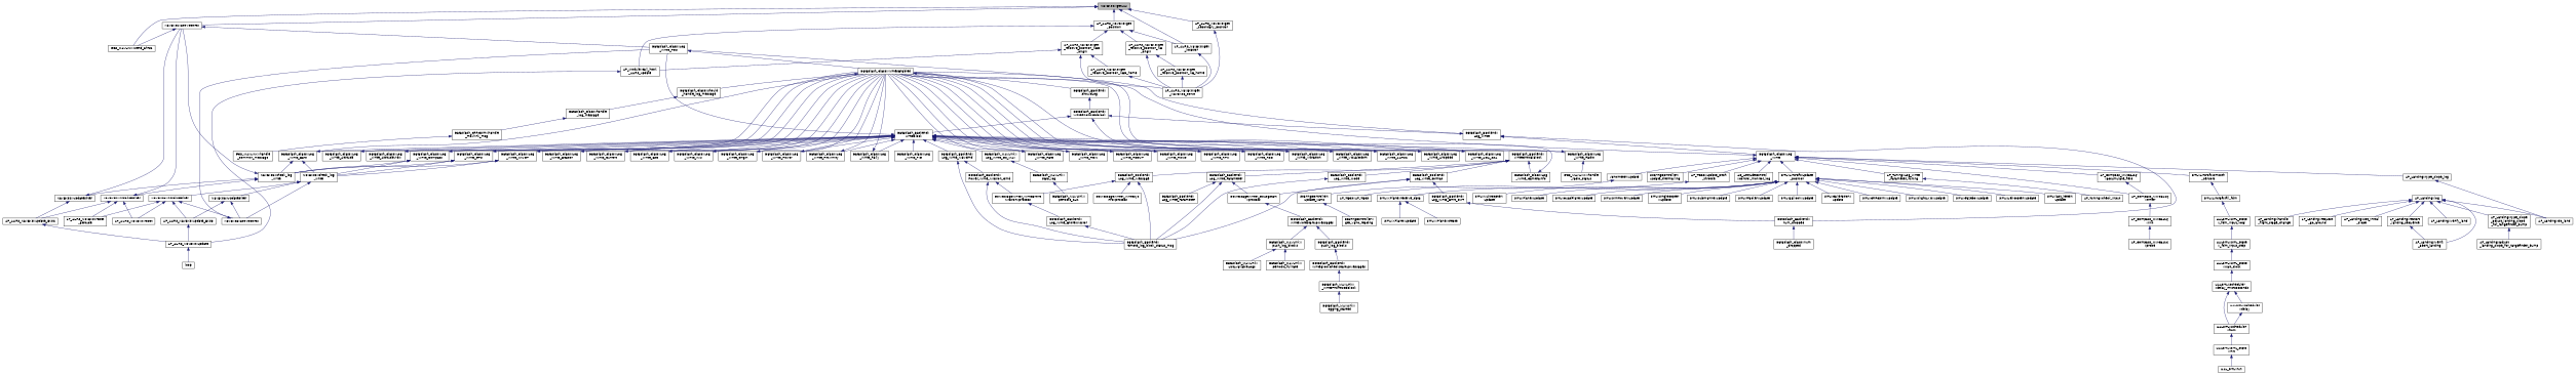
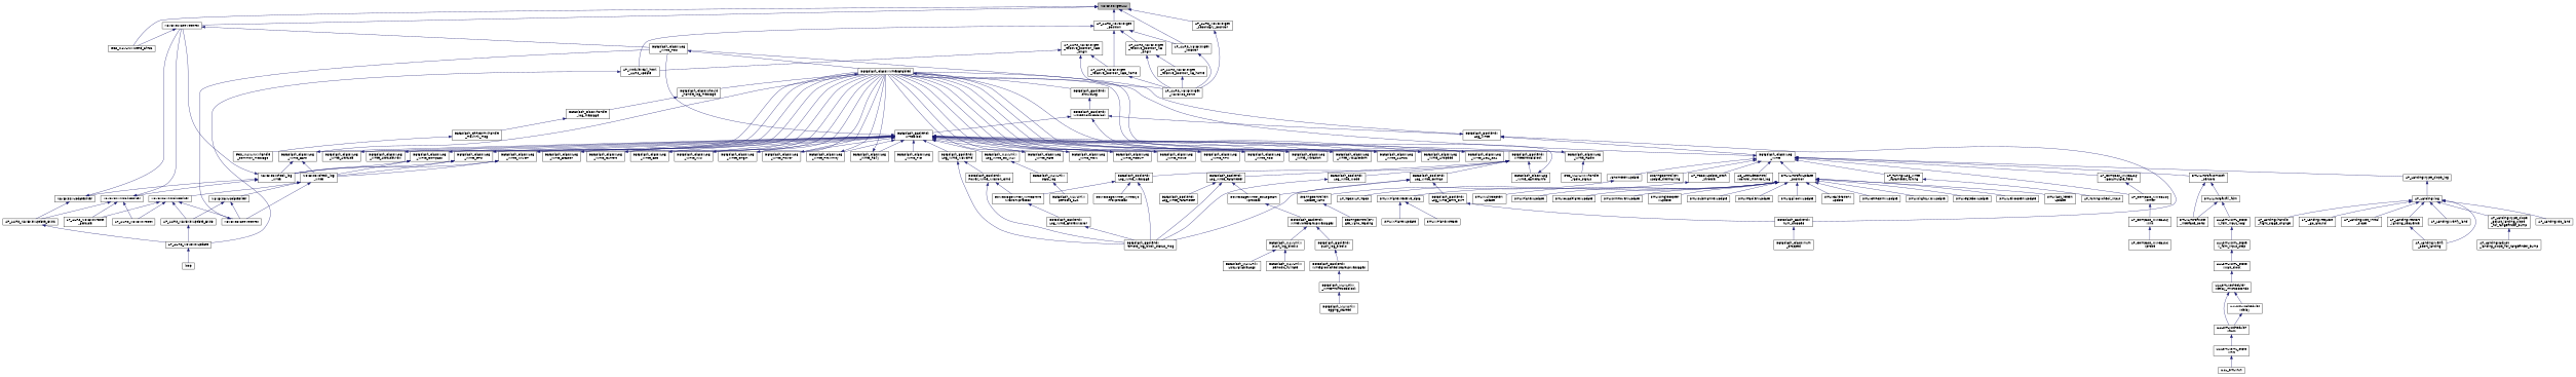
  digraph {
    rankdir=TB
    node [color=black fillcolor=white fontname=Helvetica fontsize=10 shape=record style=filled]
    edge [color=midnightblue dir=back fontname=Helvetica fontsize=10 labelfontname=Helvetica labelfontsize=10 style=solid]
    n1 [fillcolor=grey75 fontcolor=black height=0.2 label="NavEKF2::getLLH" width=0.4]
    n2 [height=0.2 label="NavEKF2::activeCores" width=0.4]
    n3 [height=0.2 label="GCS_MAVLINK::send_ahrs2" width=0.4]
    n4 [height=0.2 label="AP_AHRS_NavEKF::get\l_location" width=0.4]
    n5 [height=0.2 label="AP_AHRS_NavEKF::get\l_position" width=0.4]
    n6 [height=0.2 label="AP_AHRS_NavEKF::get\l_secondary_position" width=0.4]
    n7 [height=0.2 label="DataFlash_Class::Log\l_Write_POS" width=0.4]
    n8 [height=0.2 label="AP_AHRS_NavEKF::get\l_NavEKF3_const" width=0.4]
    n9 [height=0.2 label="AP_Module::call_hook\l_AHRS_update" width=0.4]
    n10 [height=0.2 label="AP_AHRS_NavEKF::get\l_relative_position_NE\l_origin" width=0.4]
    n11 [height=0.2 label="AP_AHRS_NavEKF::get\l_relative_position_NED\l_origin" width=0.4]
    n12 [height=0.2 label="DataFlash_Class::WritesEnabled" width=0.4]
    n13 [height=0.2 label="DataFlash_Class::should\l_handle_log_message" width=0.4]
    n14 [height=0.2 label="DataFlash_Backend::\lShouldLog" width=0.4]
    n15 [height=0.2 label="DataFlash_Class::handle\l_log_message" width=0.4]
    n16 [height=0.2 label="DataFlash_Backend::\lWritePrioritisedBlock" width=0.4]
    n17 [height=0.2 label="DataFlash_CRRCSim::handle\l_mavlink_msg" width=0.4]
    n18 [height=0.2 label="GCS_MAVLINK::handle\l_common_message" width=0.4]
    n19 [height=0.2 label="DataFlash_Backend::\lLog_Write" width=0.4]
    n20 [height=0.2 label="DataFlash_Backend::\lWriteBlock" width=0.4]
    n21 [height=0.2 label="DataFlash_Backend::\lWriteCriticalBlock" width=0.4]
    n22 [height=0.2 label="DataFlash_Class::Log\l_Write" width=0.4]
    n23 [height=0.2 label="DataFlash_Backend::\lnum_dropped" width=0.4]
    n24 [height=0.2 label="DataFlash_Class::Log\l_Write_AHRS2" width=0.4]
    n25 [height=0.2 label="DataFlash_Class::Log\l_Write_Airspeed" width=0.4]
    n26 [height=0.2 label="DataFlash_Class::Log\l_Write_AOA_SSA" width=0.4]
    n27 [height=0.2 label="DataFlash_Class::Log\l_Write_Attitude" width=0.4]
    n28 [height=0.2 label="DataFlash_Class::Log\l_Write_AttitudeView" width=0.4]
    n29 [height=0.2 label="DataFlash_Class::Log\l_Write_Baro" width=0.4]
    n30 [height=0.2 label="DataFlash_Class::Log\l_Write_Beacon" width=0.4]
    n31 [height=0.2 label="DataFlash_Class::Log\l_Write_Compass" width=0.4]
    n32 [height=0.2 label="DataFlash_Class::Log\l_Write_Current" width=0.4]
    n33 [height=0.2 label="DataFlash_MAVLink::\lLog_Write_DF_MAV" width=0.4]
    n34 [height=0.2 label="DataFlash_Class::Log\l_Write_ESC" width=0.4]
    n35 [height=0.2 label="DataFlash_Class::Log\l_Write_GPS" width=0.4]
    n36 [height=0.2 label="DataFlash_Class::Log\l_Write_IMU" width=0.4]
    n37 [height=0.2 label="DataFlash_Class::Log\l_Write_IMUDT" width=0.4]
    n38 [height=0.2 label="DataFlash_Backend::\lLog_Write_MavCmd" width=0.4]
    n39 [height=0.2 label="DataFlash_Class::Log\l_Write_Origin" width=0.4]
    n40 [height=0.2 label="DataFlash_Class::Log\l_Write_PID" width=0.4]
    n41 [height=0.2 label="DataFlash_Class::Log\l_Write_Power" width=0.4]
    n42 [height=0.2 label="DataFlash_Class::Log\l_Write_Proximity" width=0.4]
    n43 [height=0.2 label="DataFlash_Class::Log\l_Write_Radio" width=0.4]
    n44 [height=0.2 label="DataFlash_Class::Log\l_Write_Rally" width=0.4]
    n45 [height=0.2 label="DataFlash_Class::Log\l_Write_Rate" width=0.4]
    n46 [height=0.2 label="DataFlash_Class::Log\l_Write_RCIN" width=0.4]
    n47 [height=0.2 label="DataFlash_Class::Log\l_Write_RCOUT" width=0.4]
    n48 [height=0.2 label="DataFlash_Class::Log\l_Write_RFND" width=0.4]
    n49 [height=0.2 label="DataFlash_Class::Log\l_Write_RPM" width=0.4]
    n50 [height=0.2 label="DataFlash_Class::Log\l_Write_RSSI" width=0.4]
    n51 [height=0.2 label="DataFlash_Class::Log\l_Write_Vibration" width=0.4]
    n52 [height=0.2 label="DataFlash_Class::Log\l_Write_VisualOdom" width=0.4]
    n53 [height=0.2 label="DataFlash_Class::Log\l_Write_CameraInfo" width=0.4]
    n54 [height=0.2 label="DataFlash_Backend::\lLog_Write_Format" width=0.4]
    n55 [height=0.2 label="DataFlash_Backend::\lLog_Write_Message" width=0.4]
    n56 [height=0.2 label="DataFlash_Backend::\lLog_Write_Mode" width=0.4]
    n57 [height=0.2 label="DataFlash_Backend::\lLog_Write_Parameter" width=0.4]
    n58 [height=0.2 label="AP_Compass_MMC3416\l::accumulate_field" width=0.4]
    n59 [height=0.2 label="AP_Compass_MMC3416\l::timer" width=0.4]
    n60 [height=0.2 label="AC_AttitudeControl\l::control_monitor_log" width=0.4]
    n61 [height=0.2 label="AP_Tuning::Log_Write\l_Parameter_Tuning" width=0.4]
    n62 [height=0.2 label="SITL::Aircraft::smooth\l_sensors" width=0.4]
    n63 [height=0.2 label="AP_Landing::type_slope_log" width=0.4]
    n64 [height=0.2 label="Variometer::update" width=0.4]
    n65 [height=0.2 label="AP_TECS::update_pitch\l_throttle" width=0.4]
    n66 [height=0.2 label="SITL::Aircraft::update\l_position" width=0.4]
    n67 [height=0.2 label="SoaringController::\lupdate_thermalling" width=0.4]
    n68 [height=0.2 label="DataFlash_Class::num\l_dropped" width=0.4]
    n69 [height=0.2 label="AP_Compass_MMC3416\l::init" width=0.4]
    n70 [height=0.2 label="AP_Tuning::check_input" width=0.4]
    n71 [height=0.2 label="SITL::Aircraft::fill_fdm" width=0.4]
+   n72 [height=0.2 label="SITL::Aircraft::set\l_interface_ports" width=0.4]
    n73 [height=0.2 label="AP_Landing::log" width=0.4]
    n74 [height=0.2 label="SoaringController::\lupdate_vario" width=0.4]
    n75 [height=0.2 label="AP_TECS::AP_TECS" width=0.4]
    n76 [height=0.2 label="SITL::Balloon::update" width=0.4]
    n77 [height=0.2 label="SITL::Calibration::\lupdate" width=0.4]
    n78 [height=0.2 label="SITL::CRRCSim::update" width=0.4]
    n79 [height=0.2 label="SITL::FlightAxis::update" width=0.4]
    n80 [height=0.2 label="SITL::Gazebo::update" width=0.4]
    n81 [height=0.2 label="SITL::Helicopter::update" width=0.4]
    n82 [height=0.2 label="SITL::last_letter::\lupdate" width=0.4]
    n83 [height=0.2 label="SITL::MultiCopter::\lupdate" width=0.4]
    n84 [height=0.2 label="SITL::Plane::update" width=0.4]
    n85 [height=0.2 label="SITL::QuadPlane::update" width=0.4]
    n86 [height=0.2 label="SITL::SimRover::update" width=0.4]
    n87 [height=0.2 label="SITL::SingleCopter\l::update" width=0.4]
    n88 [height=0.2 label="SITL::Submarine::update" width=0.4]
    n89 [height=0.2 label="SITL::Tracker::update" width=0.4]
    n90 [height=0.2 label="SITL::XPlane::receive_data" width=0.4]
    n91 [height=0.2 label="AP_Compass_MMC3416\l::probe" width=0.4]
    n92 [height=0.2 label="HALSITL::SITL_State\l::_fdm_input_local" width=0.4]
    n93 [height=0.2 label="HALSITL::SITL_State\l::_fdm_input_step" width=0.4]
    n94 [height=0.2 label="HALSITL::SITL_State\l::wait_clock" width=0.4]
    n95 [height=0.2 label="HALSITL::Scheduler\l::delay_microseconds" width=0.4]
    n96 [height=0.2 label="HALSITL::Scheduler\l::from" width=0.4]
    n97 [height=0.2 label="HALSITL::Scheduler\l::delay" width=0.4]
    n98 [height=0.2 label="HALSITL::SITL_State\l::init" width=0.4]
    n99 [height=0.2 label="HAL_SITL::run" width=0.4]
    n100 [height=0.2 label="AP_Landing::do_land" width=0.4]
    n101 [height=0.2 label="AP_Landing::handle\l_flight_stage_change" width=0.4]
    n102 [height=0.2 label="AP_Landing::request\l_go_around" width=0.4]
    n103 [height=0.2 label="AP_Landing::restart\l_landing_sequence" width=0.4]
    n104 [height=0.2 label="AP_Landing::verify\l_abort_landing" width=0.4]
    n105 [height=0.2 label="AP_Landing::set_initial\l_slope" width=0.4]
    n106 [height=0.2 label="AP_Landing::type_slope\l_adjust_landing_slope\l_for_rangefinder_bump" width=0.4]
    n107 [height=0.2 label="AP_Landing::verify_land" width=0.4]
    n108 [height=0.2 label="AP_Landing::adjust\l_landing_slope_for_rangefinder_bump" width=0.4]
    n109 [height=0.2 label="SoaringController::\lget_vario_reading" width=0.4]
    n110 [height=0.2 label="SITL::XPlane::update" width=0.4]
    n111 [height=0.2 label="SITL::XPlane::create" width=0.4]
    n112 [height=0.2 label="NavEKF3::check_log\l_write" width=0.4]
    n113 [height=0.2 label="NavEKF2::check_log\l_write" width=0.4]
    n114 [height=0.2 label="DataFlash_MAVLink::\lstats_log" width=0.4]
    n115 [height=0.2 label="DataFlash_Backend::\lPower_Write_Mission_Cmd" width=0.4]
    n116 [height=0.2 label="DataFlash_Backend::\lremote_log_block_status_msg" width=0.4]
    n117 [height=0.2 label="GCS_MAVLINK::handle\l_radio_status" width=0.4]
    n118 [height=0.2 label="NavEKF3::InitialiseFilter" width=0.4]
    n119 [height=0.2 label="NavEKF3::activeCores" width=0.4]
    n120 [height=0.2 label="NavEKF3::UpdateFilter" width=0.4]
    n121 [height=0.2 label="NavEKF2::InitialiseFilter" width=0.4]
    n122 [height=0.2 label="NavEKF2::UpdateFilter" width=0.4]
    n123 [height=0.2 label="AP_AHRS_NavEKF::update_EKF3" width=0.4]
    n124 [height=0.2 label="AP_AHRS_NavEKF::reset" width=0.4]
    n125 [height=0.2 label="AP_AHRS_NavEKF::reset\l_attitude" width=0.4]
    n126 [height=0.2 label="AP_AHRS_NavEKF::update" width=0.4]
    n127 [height=0.2 label=loop width=0.4]
    n128 [height=0.2 label="AP_AHRS_NavEKF::update_EKF2" width=0.4]
    n129 [height=0.2 label="DataFlash_MAVLink::\lperiodic_1Hz" width=0.4]
    n130 [height=0.2 label="DFMessageWriter_WriteEntire\lMission::process" width=0.4]
    n131 [height=0.2 label="DataFlash_Backend::\lLog_Write_EntireMission" width=0.4]
    n132 [height=0.2 label="DataFlash_Backend::\lLog_Write_Emit_FMT" width=0.4]
    n133 [height=0.2 label="DFMessageWriter_DFLogStart\l::process" width=0.4]
    n134 [height=0.2 label="DFMessageWriter_WriteSys\lInfo::process" width=0.4]
    n135 [height=0.2 label="DataFlash_Backend::\lLog_Write_Parameter" width=0.4]
    n136 [height=0.2 label="DataFlash_Backend::\lWriteMoreStartupMessages" width=0.4]
    n137 [height=0.2 label="DataFlash_MAVLink::\lpush_log_blocks" width=0.4]
    n138 [height=0.2 label="DataFlash_Backend::\lpush_log_blocks" width=0.4]
    n139 [height=0.2 label="DataFlash_MAVLink::\lListAvailableLogs" width=0.4]
    n140 [height=0.2 label="DataFlash_MAVLink::\lperiodic_fullrate" width=0.4]
    n141 [height=0.2 label="DataFlash_Backend::\lWriteBlockCheckStartupMessages" width=0.4]
    n142 [height=0.2 label="DataFlash_MAVLink::\l_WritePrioritisedBlock" width=0.4]
    n143 [height=0.2 label="DataFlash_MAVLink::\llogging_started" width=0.4]
    n144 [height=0.2 label="AP_AHRS_NavEKF::get\l_relative_position_NE_home" width=0.4]
    n145 [height=0.2 label="AP_AHRS_NavEKF::get\l_relative_position_NED_home" width=0.4]
    n1 -> n2
    n1 -> n3
    n1 -> n4
    n1 -> n5
    n1 -> n6
    n2 -> n3
    n2 -> n7
    n4 -> n8
    n5 -> n4
    n5 -> n9
    n5 -> n10
-   n5 -> n11
+   n5 -> n145
    n6 -> n8
    n7 -> n12
    n9 -> n126
    n10 -> n8
    n10 -> n144
    n11 -> n8
    n11 -> n9
    n11 -> n145
    n12 -> n13
    n12 -> n14
    n13 -> n15
    n14 -> n16
    n15 -> n17
    n16 -> n19
    n16 -> n20
    n16 -> n21
    n17 -> n18
    n19 -> n7
    n19 -> n22
    n19 -> n23
    n20 -> n7
    n20 -> n24
    n20 -> n25
    n20 -> n26
    n20 -> n27
    n20 -> n28
    n20 -> n29
    n20 -> n30
    n20 -> n31
    n20 -> n32
    n20 -> n33
    n20 -> n34
    n20 -> n35
    n20 -> n36
    n20 -> n37
    n20 -> n38
    n20 -> n39
    n20 -> n40
    n20 -> n41
    n20 -> n42
    n20 -> n43
    n20 -> n44
    n20 -> n45
    n20 -> n46
    n20 -> n47
    n20 -> n48
    n20 -> n49
    n20 -> n50
    n20 -> n51
    n20 -> n52
    n21 -> n53
    n21 -> n54
    n21 -> n55
    n21 -> n56
    n21 -> n57
    n22 -> n12
    n22 -> n58
    n22 -> n59
    n22 -> n60
    n22 -> n61
    n22 -> n62
    n22 -> n63
    n22 -> n64
    n22 -> n65
    n22 -> n66
    n22 -> n67
    n23 -> n68
    n24 -> n12
    n25 -> n12
    n26 -> n12
    n27 -> n12
    n28 -> n12
    n29 -> n12
    n29 -> n112
    n29 -> n113
    n30 -> n12
    n31 -> n12
    n31 -> n112
    n31 -> n113
    n32 -> n12
    n33 -> n114
    n34 -> n12
    n35 -> n12
    n35 -> n112
    n35 -> n113
    n36 -> n12
    n37 -> n12
    n37 -> n112
    n37 -> n113
    n38 -> n115
    n38 -> n116
    n39 -> n12
    n41 -> n12
    n42 -> n12
    n43 -> n12
    n43 -> n117
    n44 -> n12
    n45 -> n12
    n46 -> n12
    n47 -> n12
    n48 -> n12
    n49 -> n12
    n50 -> n12
    n51 -> n12
    n52 -> n12
    n53 -> n12
    n54 -> n116
    n54 -> n132
    n54 -> n133
    n55 -> n116
    n55 -> n130
    n55 -> n134
    n56 -> n116
    n57 -> n116
    n57 -> n133
    n57 -> n135
    n58 -> n59
    n59 -> n69
    n61 -> n70
    n62 -> n71
-   n63 -> n100
+   n62 -> n72
+   n63 -> n73
    n64 -> n74
    n65 -> n75
    n66 -> n76
    n66 -> n77
    n66 -> n78
    n66 -> n79
    n66 -> n80
    n66 -> n81
    n66 -> n82
    n66 -> n83
    n66 -> n84
    n66 -> n85
    n66 -> n86
    n66 -> n87
    n66 -> n88
    n66 -> n89
    n66 -> n90
    n69 -> n91
+   n71 -> n72
    n71 -> n92
    n73 -> n100
    n73 -> n101
    n73 -> n102
    n73 -> n103
    n73 -> n104
    n73 -> n105
    n73 -> n106
    n73 -> n107
    n74 -> n109
    n90 -> n110
    n90 -> n111
    n92 -> n93
    n93 -> n94
    n94 -> n95
    n95 -> n96
    n95 -> n97
    n96 -> n98
    n97 -> n96
    n98 -> n99
    n103 -> n104
    n106 -> n108
    n112 -> n118
    n112 -> n119
    n112 -> n120
    n113 -> n2
    n113 -> n121
    n113 -> n122
    n114 -> n129
    n115 -> n116
    n115 -> n130
    n118 -> n119
    n118 -> n123
    n118 -> n124
    n118 -> n125
    n119 -> n7
    n120 -> n119
    n120 -> n123
    n121 -> n2
    n121 -> n124
    n121 -> n125
    n121 -> n128
    n122 -> n2
    n122 -> n128
    n123 -> n126
    n126 -> n127
    n128 -> n126
    n130 -> n131
    n131 -> n116
    n132 -> n23
    n133 -> n136
    n136 -> n137
    n136 -> n138
    n137 -> n139
    n137 -> n140
    n138 -> n141
    n141 -> n142
    n142 -> n143
    n144 -> n8
    n145 -> n8
  }
